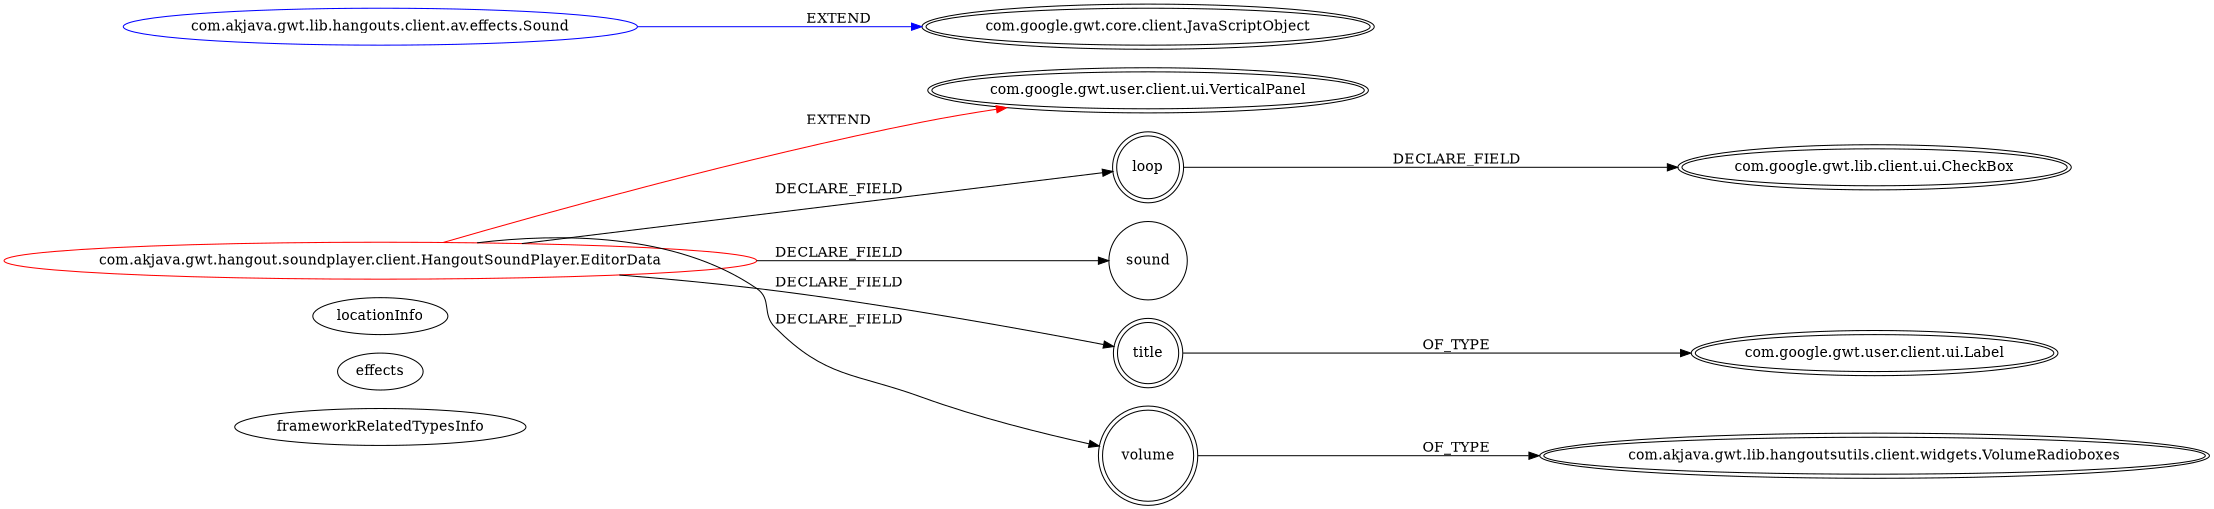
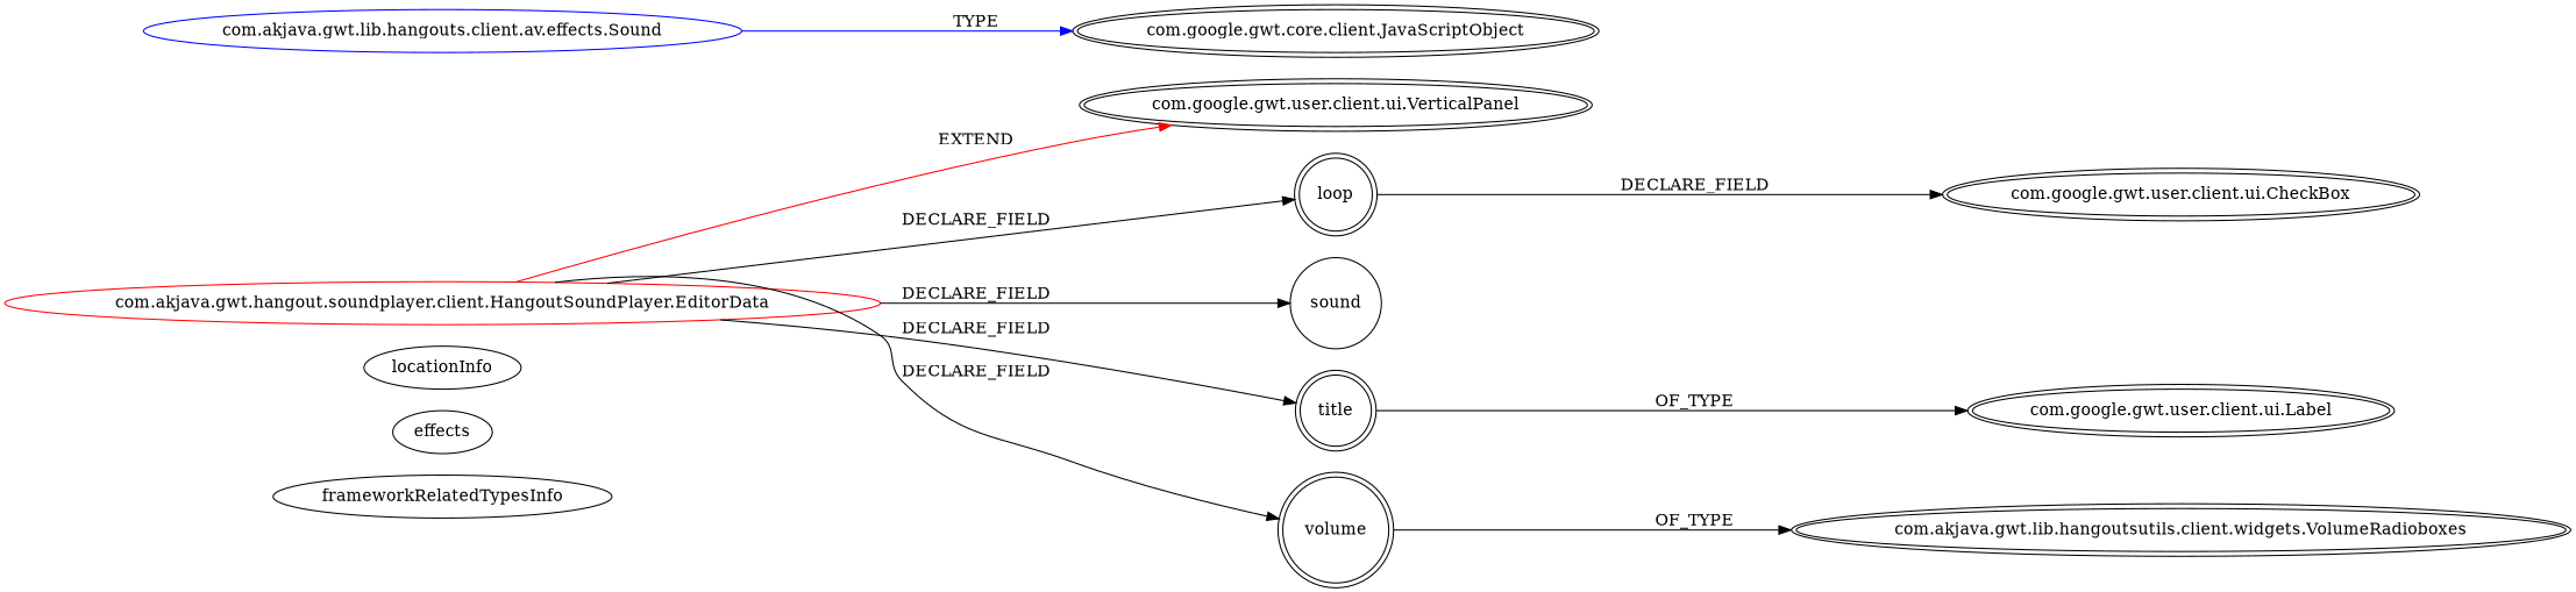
  digraph {
    rankdir=LR
    node [isFrameworkType=true vertexType=FRAMEWORK_CLASS_TYPE peripheries=2]
    frameworkRelatedTypesInfo [0="com.google.gwt.user.client.ui.VerticalPanel" isFrameworkType="" vertexType="" peripheries=""]
    n2 [0="568~FIELD_DECLARATION-~com.google.gwt.user.client.ui.VerticalPanel ~com.google.gwt.core.client.JavaScriptObject ~false~false" label=effects isFrameworkType="" vertexType="" peripheries=""]
    locationInfo [contextSignature=EditorData filePath="/akjava-GWT-Hangouts/GWT-Hangouts-master/apps/sound-player/src/com/akjava/gwt/hangout/soundplayer/client/HangoutSoundPlayer.java" graphId=568 projectName="akjava-GWT-Hangouts" isFrameworkType="" vertexType="" peripheries=""]
    n4 [color=red isFrameworkType=false label="com.akjava.gwt.hangout.soundplayer.client.HangoutSoundPlayer.EditorData" vertexType=ROOT_CLIENT_CLASS_DECLARATION peripheries=""]
    n5 [label="com.google.gwt.user.client.ui.VerticalPanel"]
    n6 [label=loop shape=circle vertexType=FIELD_DECLARATION]
    n7 [isFrameworkType=false label=sound shape=circle vertexType=FIELD_DECLARATION peripheries=""]
    n8 [label=title shape=circle vertexType=FIELD_DECLARATION]
    n9 [label=volume shape=circle vertexType=FIELD_DECLARATION]
-   n10 [label="com.google.gwt.lib.client.ui.CheckBox"]
+   n10 [label="com.google.gwt.user.client.ui.CheckBox"]
    n11 [label="com.google.gwt.user.client.ui.Label"]
    n12 [label="com.akjava.gwt.lib.hangoutsutils.client.widgets.VolumeRadioboxes"]
    n13 [color=blue isFrameworkType=false label="com.akjava.gwt.lib.hangouts.client.av.effects.Sound" vertexType=REFERENCE_CLIENT_CLASS_DECLARATION peripheries=""]
    n14 [label="com.google.gwt.core.client.JavaScriptObject"]
    n4 -> n5 [color=red label=EXTEND]
    n4 -> n6 [label=DECLARE_FIELD]
    n4 -> n7 [label=DECLARE_FIELD]
    n4 -> n8 [label=DECLARE_FIELD]
    n4 -> n9 [label=DECLARE_FIELD]
    n6 -> n10 [label=DECLARE_FIELD]
    n8 -> n11 [label=OF_TYPE]
    n9 -> n12 [label=OF_TYPE]
-   n13 -> n14 [color=blue label=EXTEND]
+   n13 -> n14 [color=blue label=TYPE]
  }
